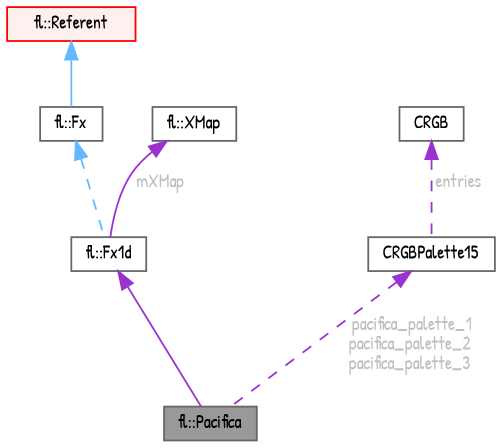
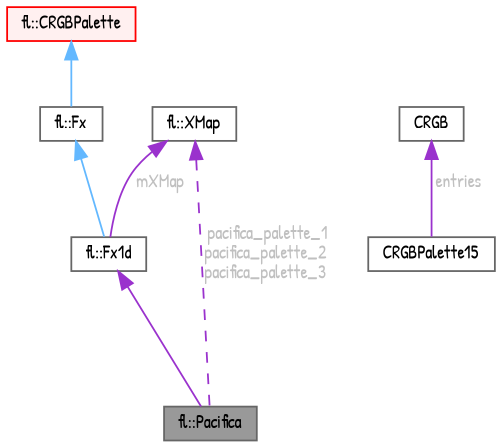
  digraph {
    fontname="Patrick Hand"
    node [color=gray40 fillcolor=white fontname="Patrick Hand" fontsize=10 shape=box style=filled]
    edge [color=darkorchid3 dir=back fontname="Patrick Hand" fontsize=10 labelfontname=Helvetica labelfontsize=10 style=solid]
    n1 [fillcolor=grey60 fontcolor=black height=0.2 label="fl::Pacifica" width=0.4]
    n2 [height=0.2 label="fl::Fx1d" width=0.4]
    n3 [height=0.2 label="fl::Fx" width=0.4]
-   n4 [color=red fillcolor="#FFF0F0" height=0.2 label="fl::Referent" width=0.4]
+   n4 [color=red fillcolor="#FFF0F0" height=0.2 label="fl::CRGBPalette" width=0.4]
    n5 [height=0.2 label="fl::XMap" width=0.4]
    n6 [height=0.2 label=CRGBPalette15 width=0.4]
    n7 [height=0.2 label=CRGB width=0.4]
    n2 -> n1
-   n3 -> n2 [color=steelblue1 style=dashed]
+   n3 -> n2 [color=steelblue1]
    n4 -> n3 [color=steelblue1]
    n5 -> n2 [fontcolor=grey label=" mXMap"]
-   n6 -> n1 [fontcolor=grey label=" pacifica_palette_1\npacifica_palette_2\npacifica_palette_3" style=dashed]
-   n7 -> n6 [fontcolor=grey label=" entries" style=dashed]
+   n5 -> n1 [fontcolor=grey label=" pacifica_palette_1\npacifica_palette_2\npacifica_palette_3" style=dashed]
+   n7 -> n6 [fontcolor=grey label=" entries"]
  }
